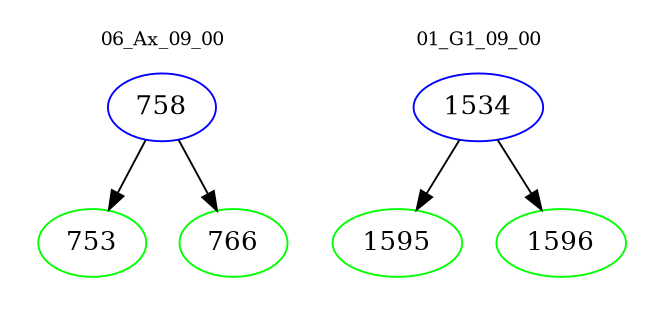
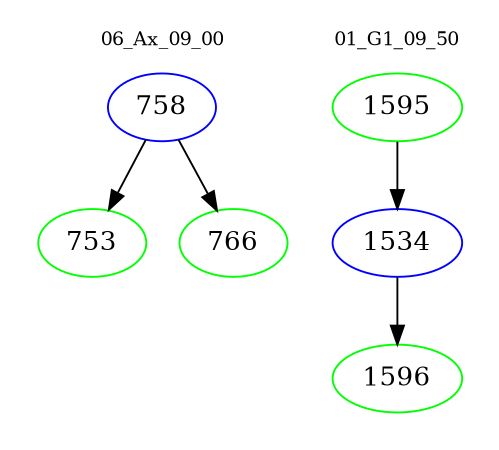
  digraph {
    node [color=green]
    edge [color=black]
    n1 [color=blue label=758]
    n2 [label=753]
    n3 [label=766]
    n4 [color=blue label=1534]
    n5 [label=1595]
    n6 [label=1596]
    subgraph cluster_1 {
      color=white
      fontsize=10
      label="06_Ax_09_00"
      n1
      n2
      n3
    }
    subgraph cluster_2 {
      color=white
      fontsize=10
-     label="01_G1_09_00"
+     label="01_G1_09_50"
      n4
      n5
      n6
    }
    n1 -> n2
    n1 -> n3
-   n4 -> n5
+   n5 -> n4
    n4 -> n6
  }
